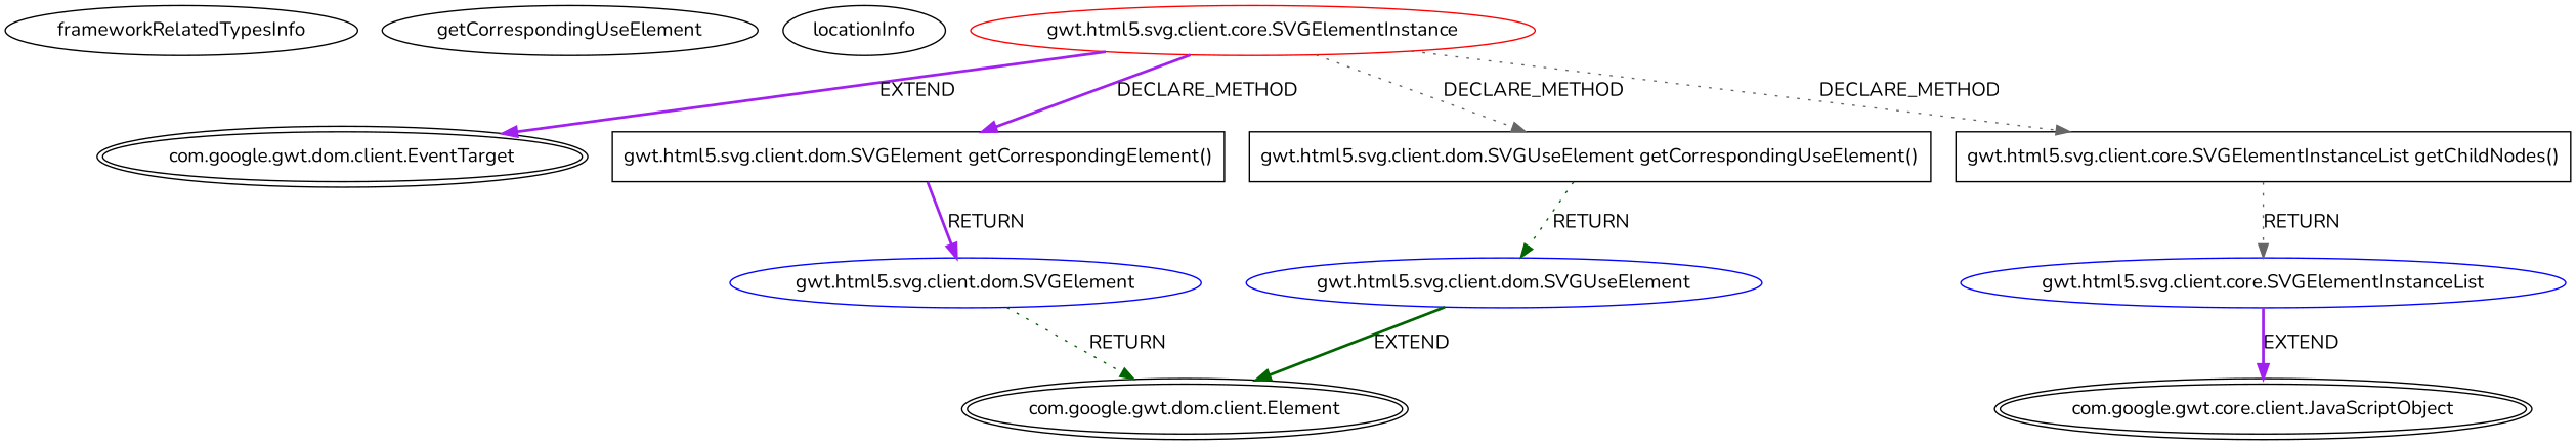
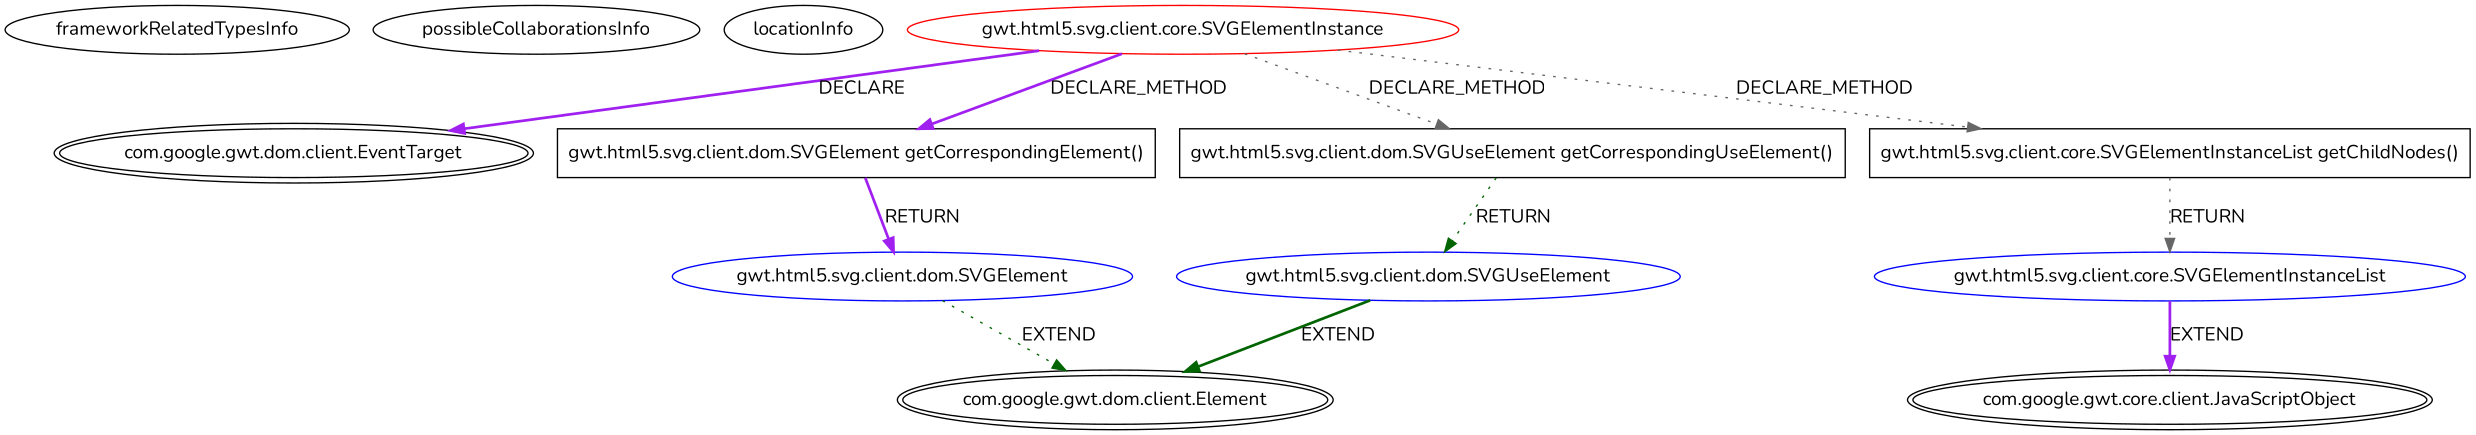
  digraph {
    fontname=Nunito
    node [fontname=Nunito isFrameworkType=false]
    edge [color=purple fontname=Nunito style=bold]
    frameworkRelatedTypesInfo [0="com.google.gwt.dom.client.EventTarget" isFrameworkType=""]
-   possibleCollaborationsInfo [0="3785~CLIENT_METHOD_DECLARATION-RETURN_TYPE-~com.google.gwt.dom.client.EventTarget ~com.google.gwt.dom.client.Element ~false~false" 1="3785~CLIENT_METHOD_DECLARATION-RETURN_TYPE-~com.google.gwt.dom.client.EventTarget ~com.google.gwt.core.client.JavaScriptObject ~false~false" label=getCorrespondingUseElement isFrameworkType=""]
+   possibleCollaborationsInfo [0="3785~CLIENT_METHOD_DECLARATION-RETURN_TYPE-~com.google.gwt.dom.client.EventTarget ~com.google.gwt.dom.client.Element ~false~false" 1="3785~CLIENT_METHOD_DECLARATION-RETURN_TYPE-~com.google.gwt.dom.client.EventTarget ~com.google.gwt.core.client.JavaScriptObject ~false~false" isFrameworkType=""]
    locationInfo [contextSignature=SVGElementInstance filePath="/mguiral-GwtSvgLib/GwtSvgLib-master/src/gwt/html5/svg/client/core/SVGElementInstance.java" graphId=3785 projectName="mguiral-GwtSvgLib" isFrameworkType=""]
    n4 [color=red label="gwt.html5.svg.client.core.SVGElementInstance" vertexType=ROOT_CLIENT_CLASS_DECLARATION]
    n5 [isFrameworkType=true label="com.google.gwt.dom.client.EventTarget" peripheries=2 vertexType=FRAMEWORK_CLASS_TYPE]
    n6 [label="gwt.html5.svg.client.dom.SVGElement getCorrespondingElement()" shape=box vertexType=CLIENT_METHOD_DECLARATION]
    n7 [label="gwt.html5.svg.client.dom.SVGUseElement getCorrespondingUseElement()" shape=box vertexType=CLIENT_METHOD_DECLARATION]
    n8 [label="gwt.html5.svg.client.core.SVGElementInstanceList getChildNodes()" shape=box vertexType=CLIENT_METHOD_DECLARATION]
    n9 [color=blue label="gwt.html5.svg.client.dom.SVGElement" vertexType=REFERENCE_CLIENT_CLASS_DECLARATION]
    n10 [color=blue label="gwt.html5.svg.client.dom.SVGUseElement" vertexType=REFERENCE_CLIENT_CLASS_DECLARATION]
    n11 [color=blue label="gwt.html5.svg.client.core.SVGElementInstanceList" vertexType=REFERENCE_CLIENT_CLASS_DECLARATION]
    n12 [isFrameworkType=true label="com.google.gwt.dom.client.Element" peripheries=2 vertexType=FRAMEWORK_CLASS_TYPE]
    n13 [isFrameworkType=true label="com.google.gwt.core.client.JavaScriptObject" peripheries=2 vertexType=FRAMEWORK_CLASS_TYPE]
-   n4 -> n5 [label=EXTEND]
+   n4 -> n5 [label=DECLARE]
    n4 -> n6 [label=DECLARE_METHOD]
    n4 -> n7 [color=gray40 label=DECLARE_METHOD style=dotted]
    n4 -> n8 [color=gray40 label=DECLARE_METHOD style=dotted]
    n6 -> n9 [label=RETURN]
    n7 -> n10 [color=darkgreen label=RETURN style=dotted]
    n8 -> n11 [color=gray40 label=RETURN style=dotted]
-   n9 -> n12 [color=darkgreen label=RETURN style=dotted]
+   n9 -> n12 [color=darkgreen label=EXTEND style=dotted]
    n10 -> n12 [color=darkgreen label=EXTEND]
    n11 -> n13 [label=EXTEND]
  }
